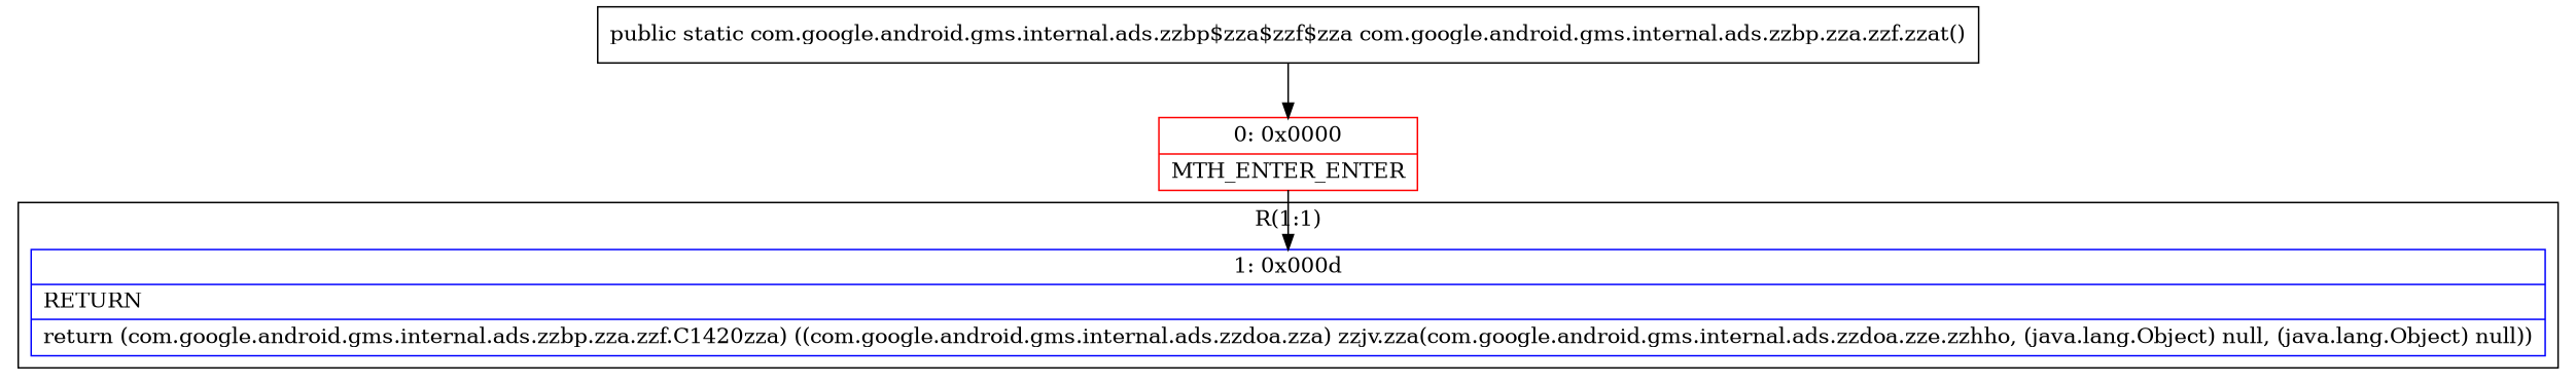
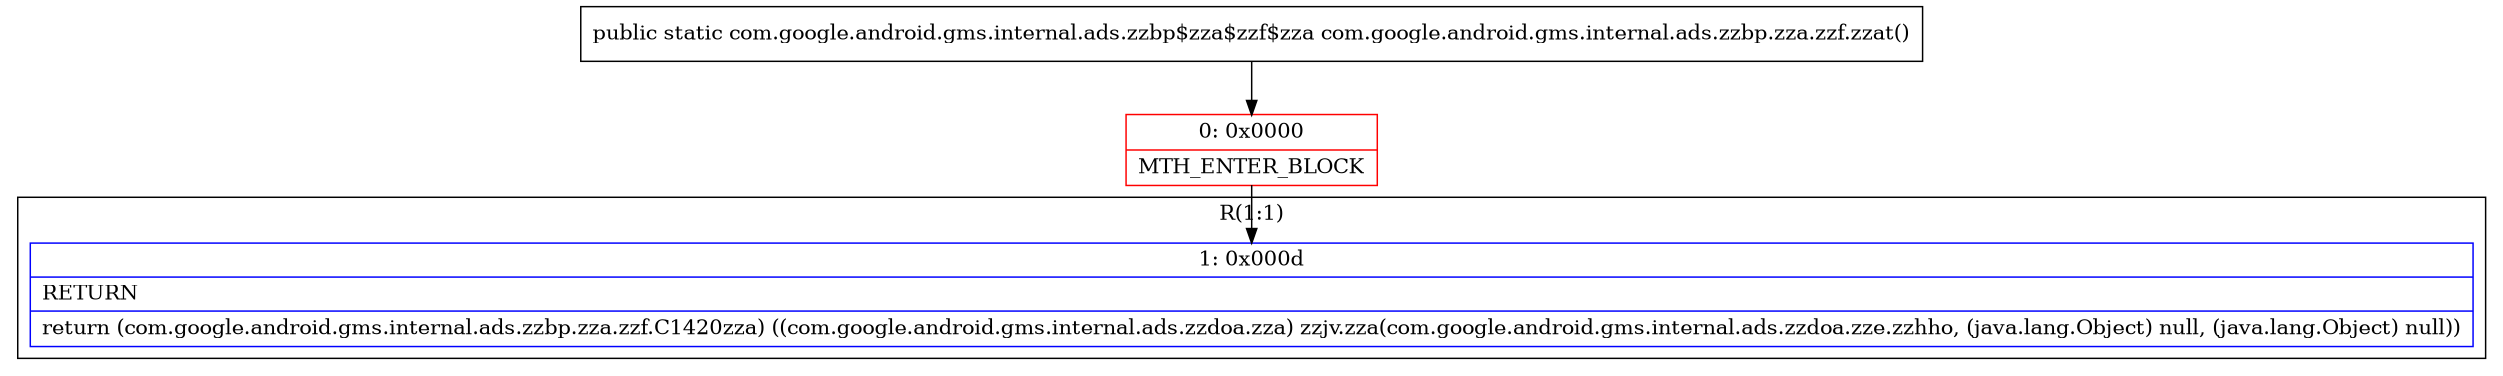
  digraph {
    node [shape=record]
    n1 [color=blue label="{1\:\ 0x000d|RETURN\l|return (com.google.android.gms.internal.ads.zzbp.zza.zzf.C1420zza) ((com.google.android.gms.internal.ads.zzdoa.zza) zzjv.zza(com.google.android.gms.internal.ads.zzdoa.zze.zzhho, (java.lang.Object) null, (java.lang.Object) null))\l}"]
-   n2 [color=red label="{0\:\ 0x0000|MTH_ENTER_ENTER\l}"]
+   n2 [color=red label="{0\:\ 0x0000|MTH_ENTER_BLOCK\l}"]
    n3 [label="{public static com.google.android.gms.internal.ads.zzbp$zza$zzf$zza com.google.android.gms.internal.ads.zzbp.zza.zzf.zzat() }"]
    subgraph cluster_1 {
      label="R(1:1)"
      n1
    }
    n2 -> n1
    n3 -> n2
  }
